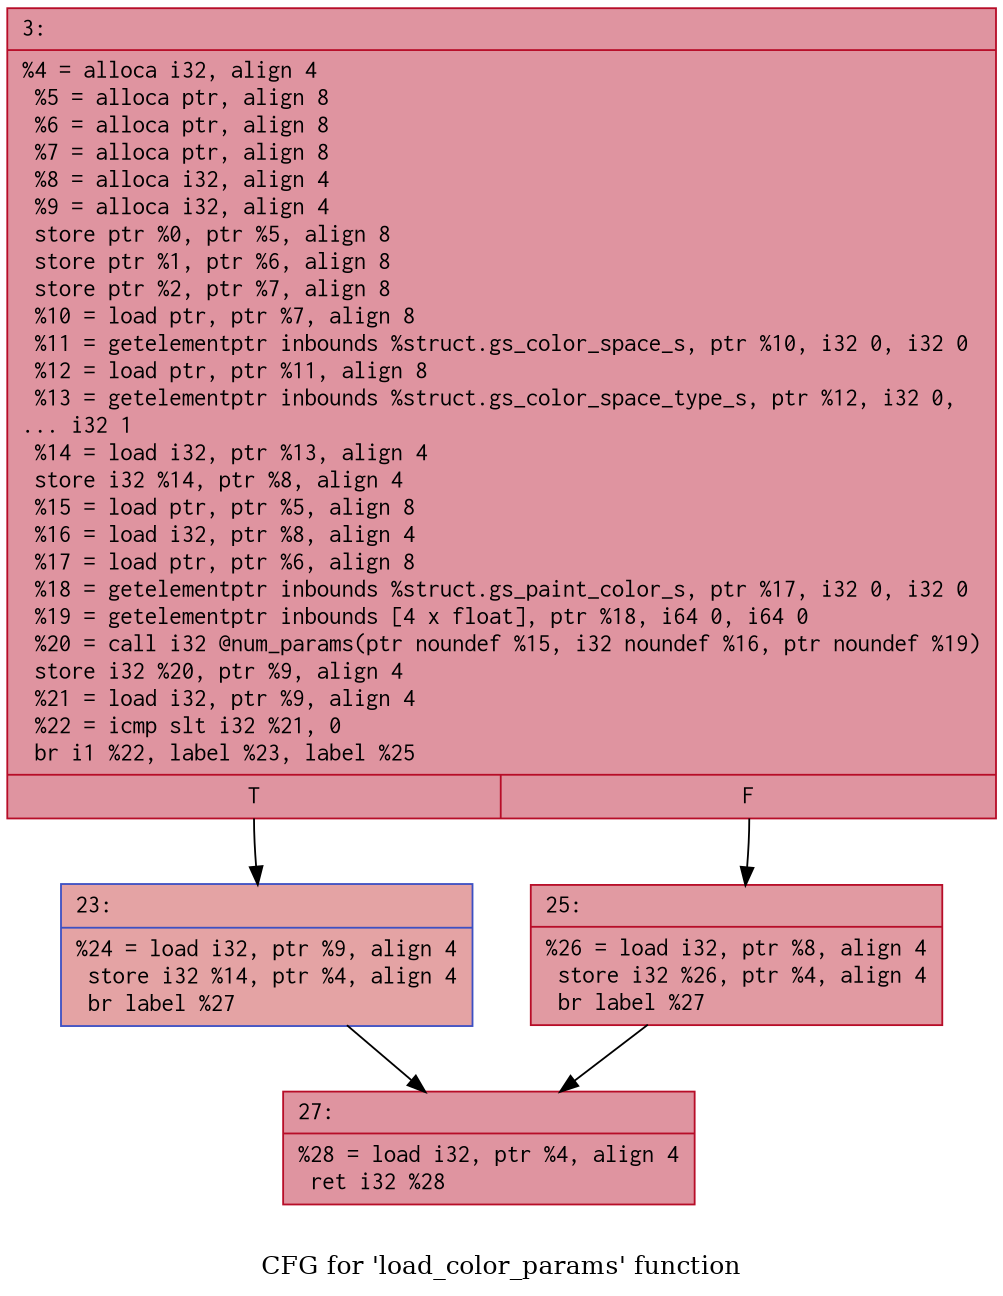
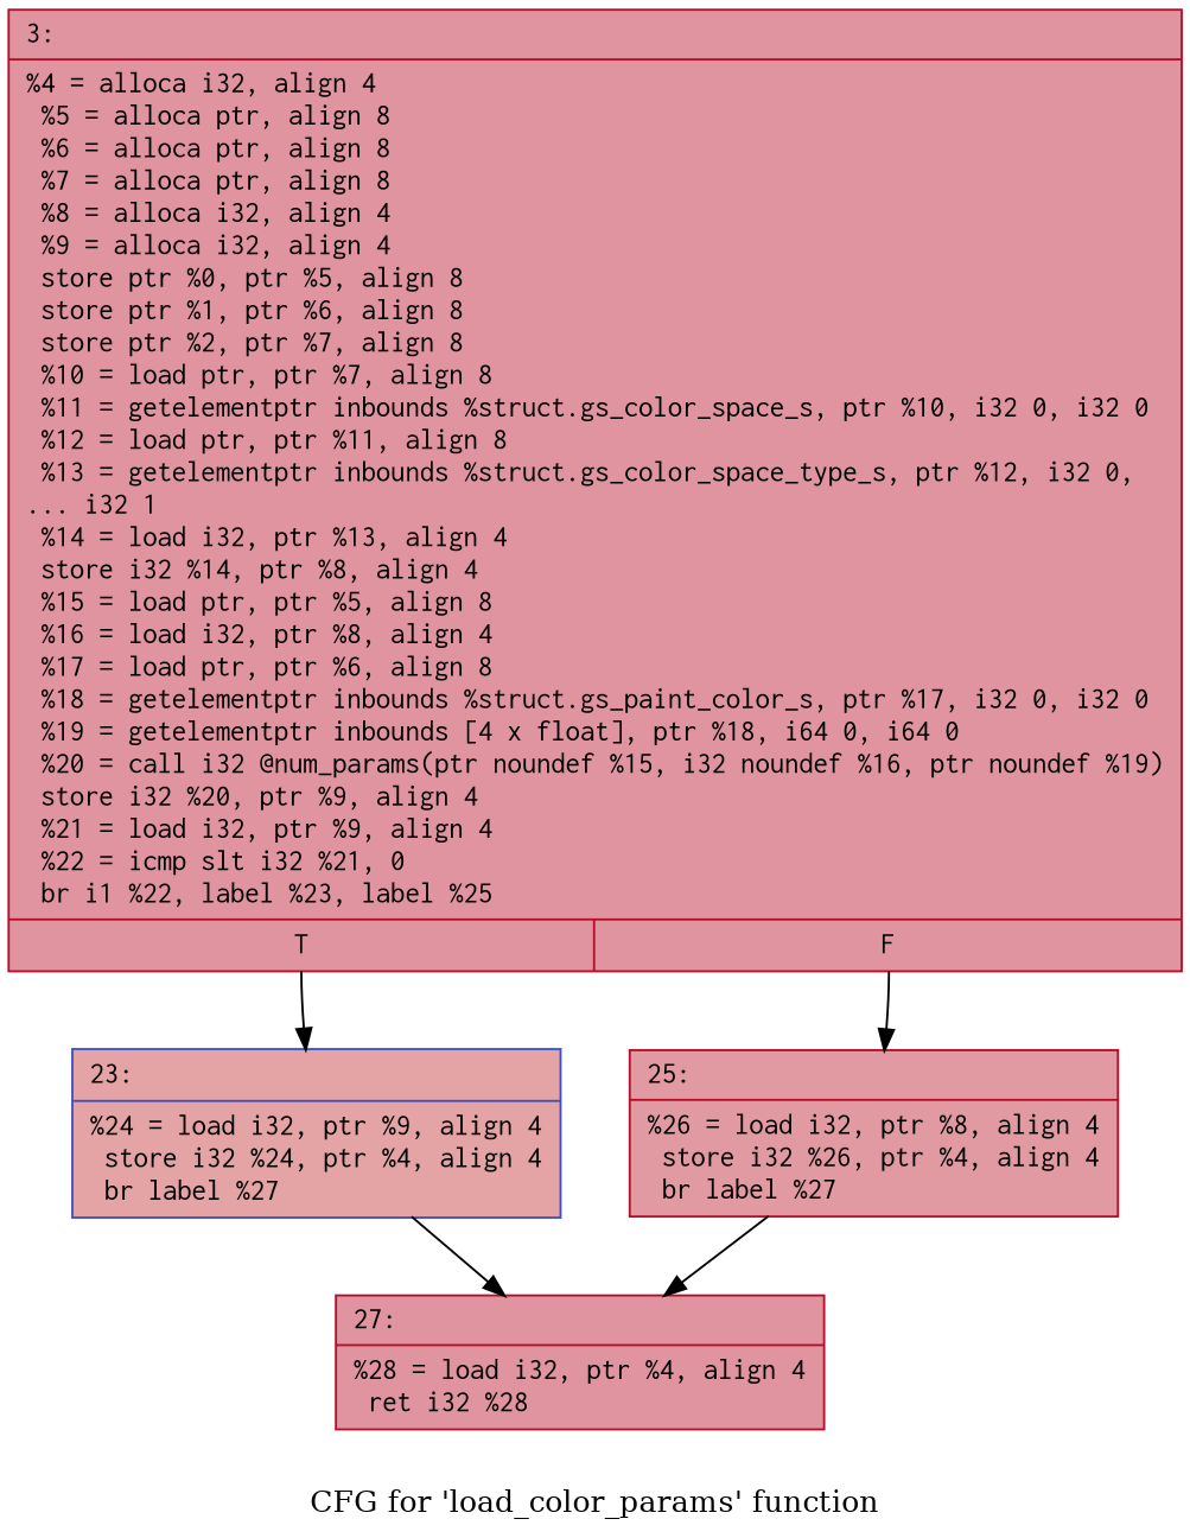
  digraph {
    label="CFG for 'load_color_params' function"
    node [color="#b70d28ff" fillcolor="#b70d2870" fontname=Courier shape=record style=filled]
    n1 [label="{3:\l|  %4 = alloca i32, align 4\l  %5 = alloca ptr, align 8\l  %6 = alloca ptr, align 8\l  %7 = alloca ptr, align 8\l  %8 = alloca i32, align 4\l  %9 = alloca i32, align 4\l  store ptr %0, ptr %5, align 8\l  store ptr %1, ptr %6, align 8\l  store ptr %2, ptr %7, align 8\l  %10 = load ptr, ptr %7, align 8\l  %11 = getelementptr inbounds %struct.gs_color_space_s, ptr %10, i32 0, i32 0\l  %12 = load ptr, ptr %11, align 8\l  %13 = getelementptr inbounds %struct.gs_color_space_type_s, ptr %12, i32 0,\l... i32 1\l  %14 = load i32, ptr %13, align 4\l  store i32 %14, ptr %8, align 4\l  %15 = load ptr, ptr %5, align 8\l  %16 = load i32, ptr %8, align 4\l  %17 = load ptr, ptr %6, align 8\l  %18 = getelementptr inbounds %struct.gs_paint_color_s, ptr %17, i32 0, i32 0\l  %19 = getelementptr inbounds [4 x float], ptr %18, i64 0, i64 0\l  %20 = call i32 @num_params(ptr noundef %15, i32 noundef %16, ptr noundef %19)\l  store i32 %20, ptr %9, align 4\l  %21 = load i32, ptr %9, align 4\l  %22 = icmp slt i32 %21, 0\l  br i1 %22, label %23, label %25\l|{<s0>T|<s1>F}}"]
-   n2 [color="#3d50c3ff" fillcolor="#c32e3170" label="{23:\l|  %24 = load i32, ptr %9, align 4\l  store i32 %14, ptr %4, align 4\l  br label %27\l}"]
+   n2 [color="#3d50c3ff" fillcolor="#c32e3170" label="{23:\l|  %24 = load i32, ptr %9, align 4\l  store i32 %24, ptr %4, align 4\l  br label %27\l}"]
    n3 [fillcolor="#bb1b2c70" label="{25:\l|  %26 = load i32, ptr %8, align 4\l  store i32 %26, ptr %4, align 4\l  br label %27\l}"]
    n4 [label="{27:\l|  %28 = load i32, ptr %4, align 4\l  ret i32 %28\l}"]
    n1 -> n2 [tailport=s0]
    n1 -> n3 [tailport=s1]
    n2 -> n4
    n3 -> n4
  }
